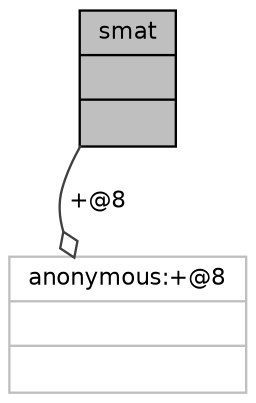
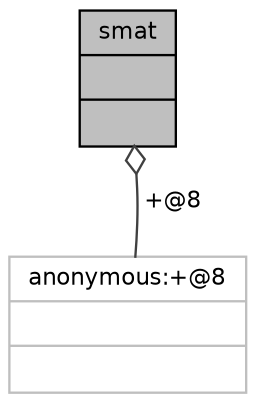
  digraph {
    node [fontname=Helvetica fontsize=10 shape=record]
    n1 [color=black fillcolor=grey75 fontcolor=black height=0.2 label="{smat\n||}" style=filled width=0.4]
    n2 [color=grey75 height=0.2 label="{anonymous:+@8\n||}" width=0.4]
-   n1 -> n2 [arrowhead=odiamond color=grey25 fontname=Helvetica fontsize=10 label=" +@8" labelfontname=Helvetica labelfontsize=10 style=solid]
+   n2 -> n1 [arrowhead=odiamond color=grey25 fontname=Helvetica fontsize=10 label=" +@8" labelfontname=Helvetica labelfontsize=10 style=solid]
  }
